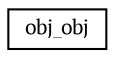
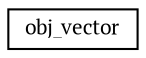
  digraph {
    rankdir=TB
    fontname="PT Serif"
-   n1 [color=black fillcolor=white fontname="PT Serif" fontsize=10 height=0.2 label=obj_obj shape=record style=filled width=0.4]
+   n1 [color=black fillcolor=white fontname="PT Serif" fontsize=10 height=0.2 label=obj_vector shape=record style=filled width=0.4]
  }
